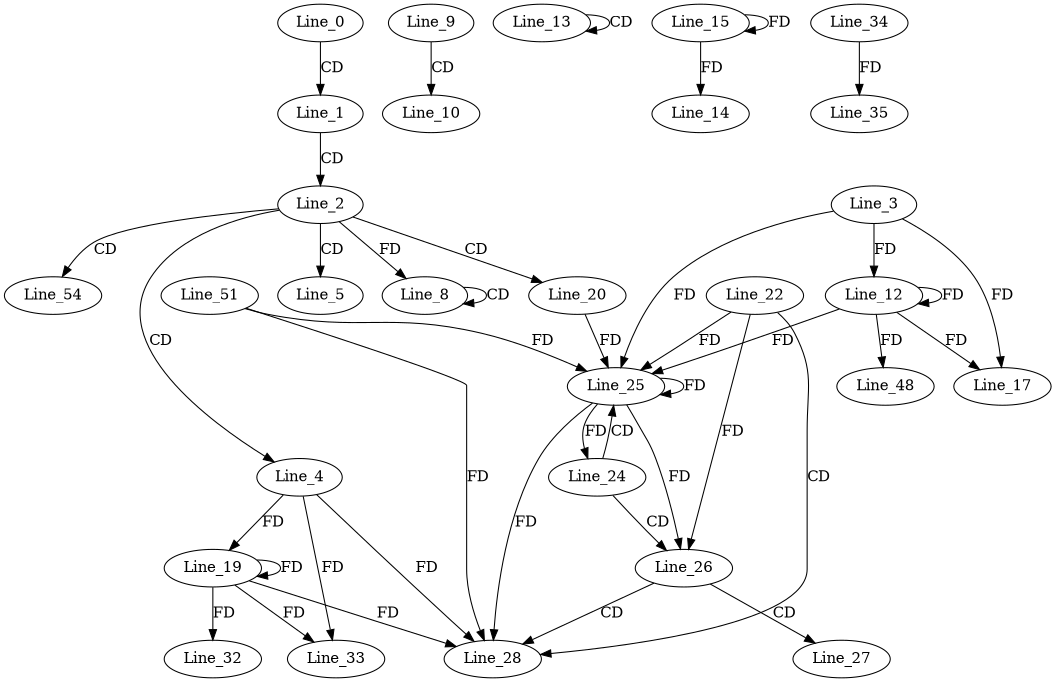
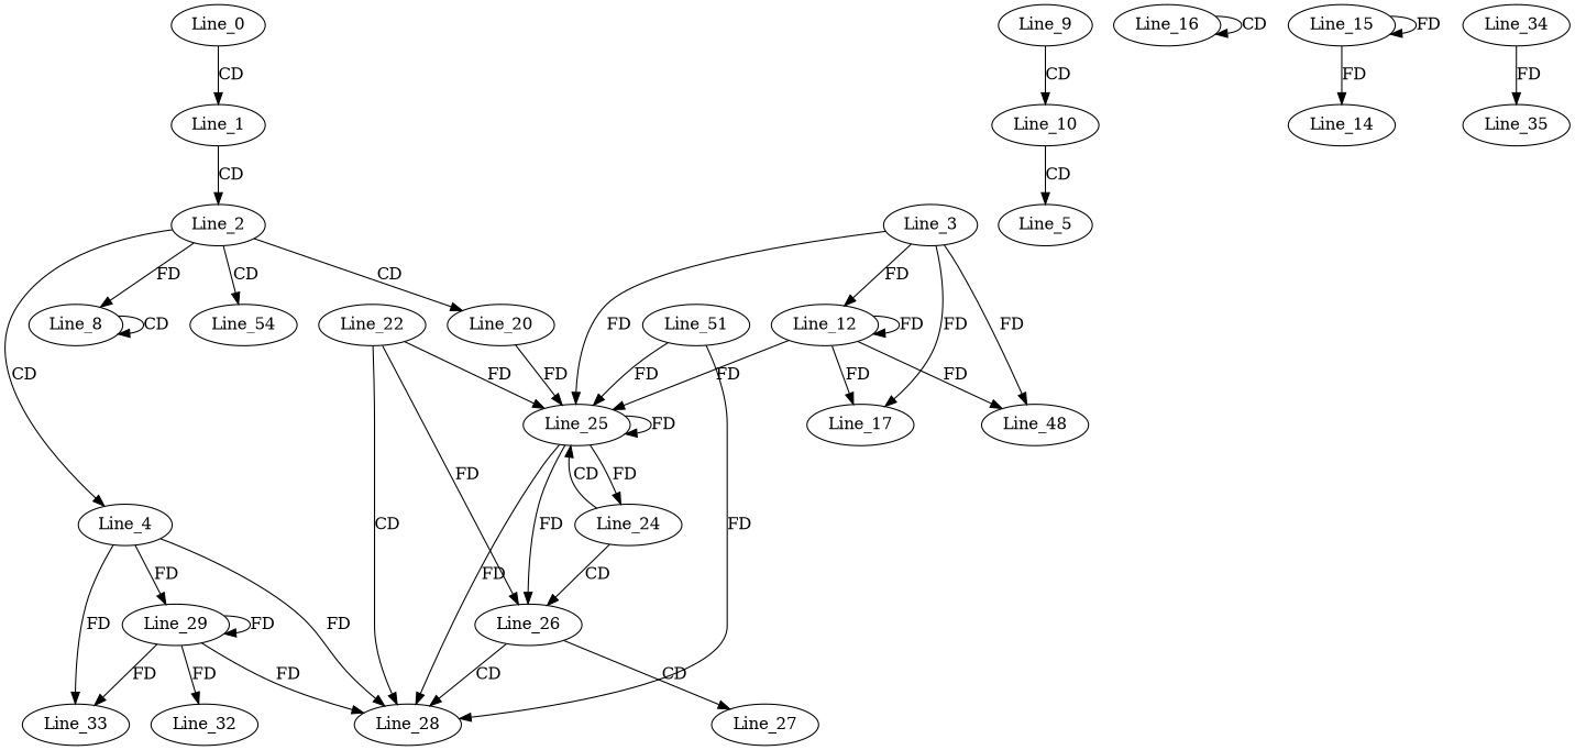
  digraph {
    Line_0
    Line_1
    Line_2
    Line_4
    Line_5
    Line_8
    n7 [label=Line_54]
    Line_20
    Line_3
    Line_12
    Line_17
    Line_25
    n13 [label=Line_48]
-   Line_19
+   Line_19 [label=Line_29]
    Line_28
    Line_33
    Line_24
    Line_26
    Line_32
    Line_9
    Line_10
-   Line_13
+   Line_13 [label=Line_16]
    Line_15
    Line_14
    Line_22
    Line_27
    n27 [label=Line_51]
    Line_34
    Line_35
    Line_0 -> Line_1 [label=CD]
    Line_1 -> Line_2 [label=CD]
    Line_2 -> Line_4 [label=CD]
-   Line_2 -> Line_5 [label=CD]
+   Line_10 -> Line_5 [label=CD]
    Line_2 -> Line_8 [label=FD]
    Line_2 -> n7 [label=CD]
    Line_2 -> Line_20 [label=CD]
    Line_4 -> Line_19 [label=FD]
    Line_4 -> Line_28 [label=FD]
    Line_4 -> Line_33 [label=FD]
    Line_8 -> Line_8 [label=CD]
    Line_20 -> Line_25 [label=FD]
    Line_3 -> Line_12 [label=FD]
    Line_3 -> Line_17 [label=FD]
    Line_3 -> Line_25 [label=FD]
+   Line_3 -> n13 [label=FD]
    Line_12 -> Line_12 [label=FD]
    Line_12 -> Line_17 [label=FD]
    Line_12 -> Line_25 [label=FD]
    Line_12 -> n13 [label=FD]
    Line_25 -> Line_25 [label=FD]
    Line_25 -> Line_28 [label=FD]
    Line_25 -> Line_24 [label=FD]
    Line_25 -> Line_26 [label=FD]
    Line_19 -> Line_19 [label=FD]
    Line_19 -> Line_28 [label=FD]
    Line_19 -> Line_33 [label=FD]
    Line_19 -> Line_32 [label=FD]
    Line_24 -> Line_25 [label=CD]
    Line_24 -> Line_26 [label=CD]
    Line_26 -> Line_28 [label=CD]
    Line_26 -> Line_27 [label=CD]
    Line_9 -> Line_10 [label=CD]
    Line_13 -> Line_13 [label=CD]
    Line_15 -> Line_15 [label=FD]
    Line_15 -> Line_14 [label=FD]
    Line_22 -> Line_25 [label=FD]
    Line_22 -> Line_28 [label=CD]
    Line_22 -> Line_26 [label=FD]
    n27 -> Line_25 [label=FD]
    n27 -> Line_28 [label=FD]
    Line_34 -> Line_35 [label=FD]
  }
